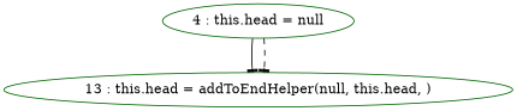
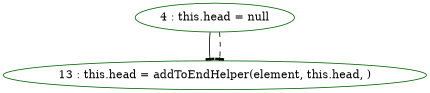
  digraph {
    fontname="DejaVu Serif"
    node [color=darkgreen fontname="DejaVu Serif"]
    edge [arrowhead=tee fontname="DejaVu Serif"]
    "4 : this.head = null"
-   "13 : this.head = addToEndHelper(element, this.head, )" [label="13 : this.head = addToEndHelper(null, this.head, )"]
+   "13 : this.head = addToEndHelper(element, this.head, )"
    "4 : this.head = null" -> "13 : this.head = addToEndHelper(element, this.head, )"
    "4 : this.head = null" -> "13 : this.head = addToEndHelper(element, this.head, )" [style=dashed]
  }
